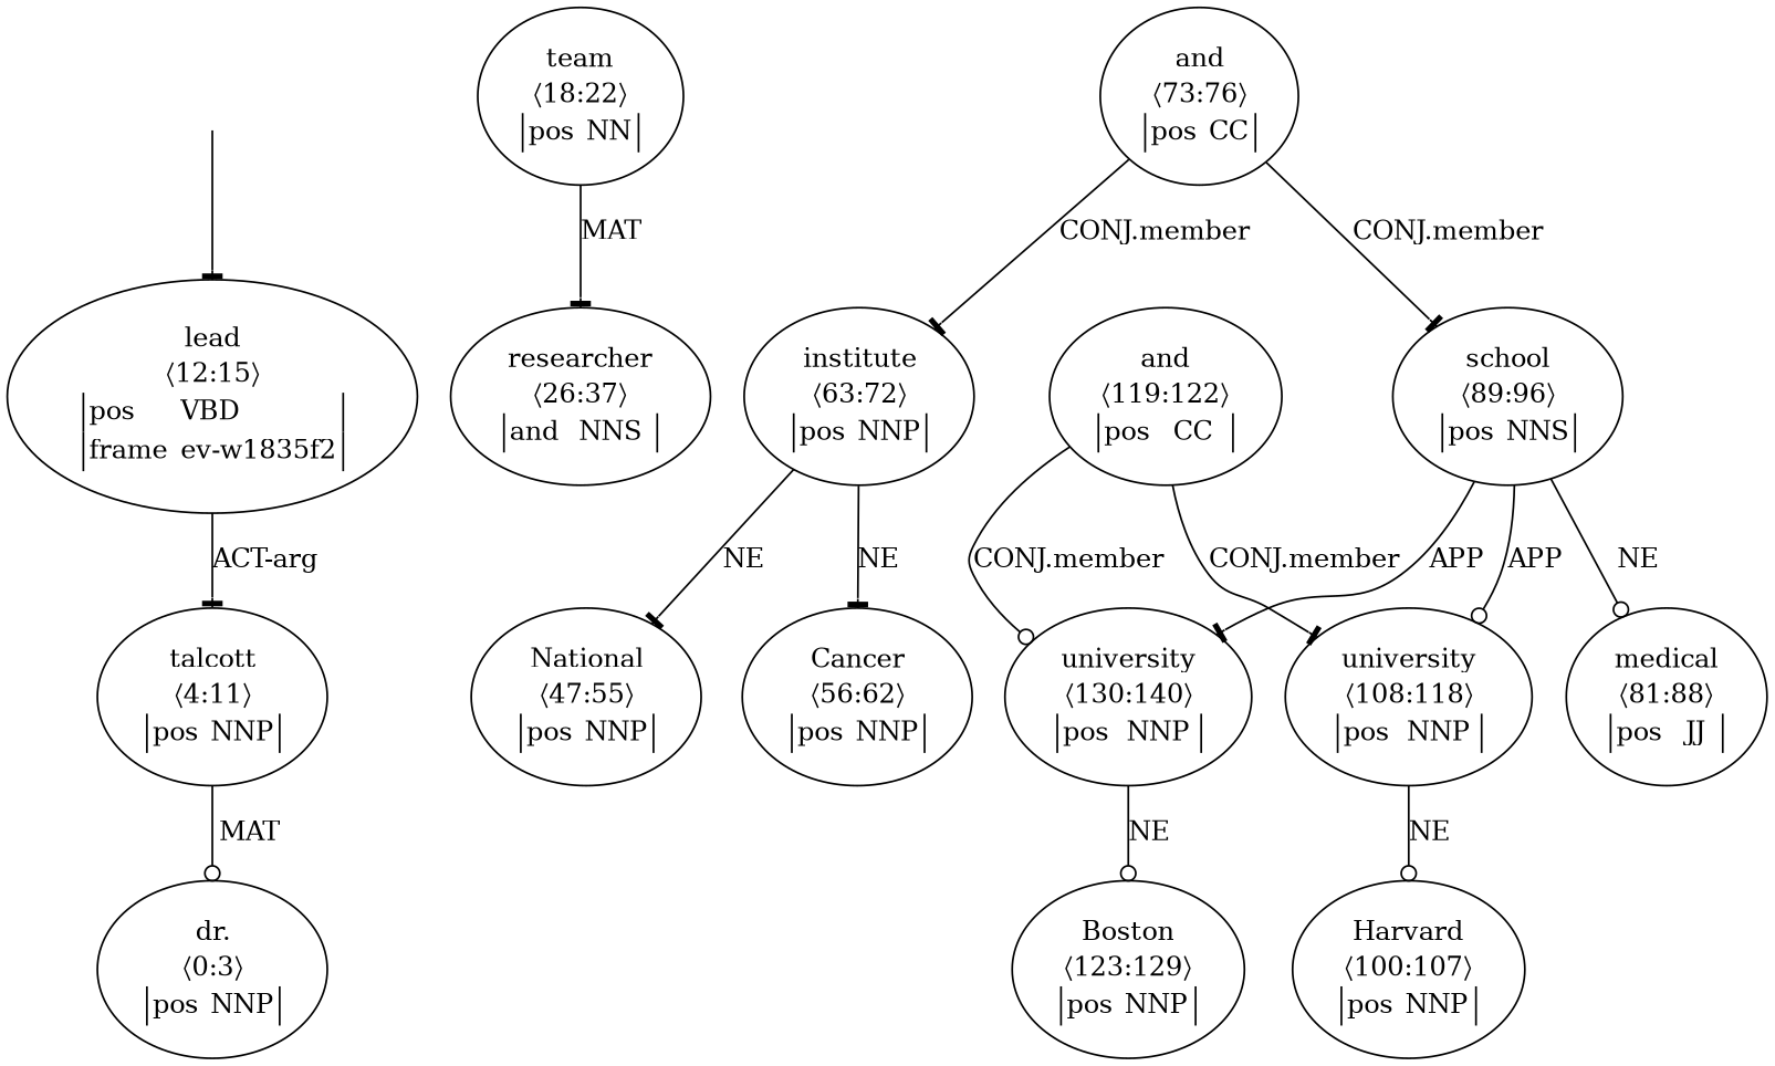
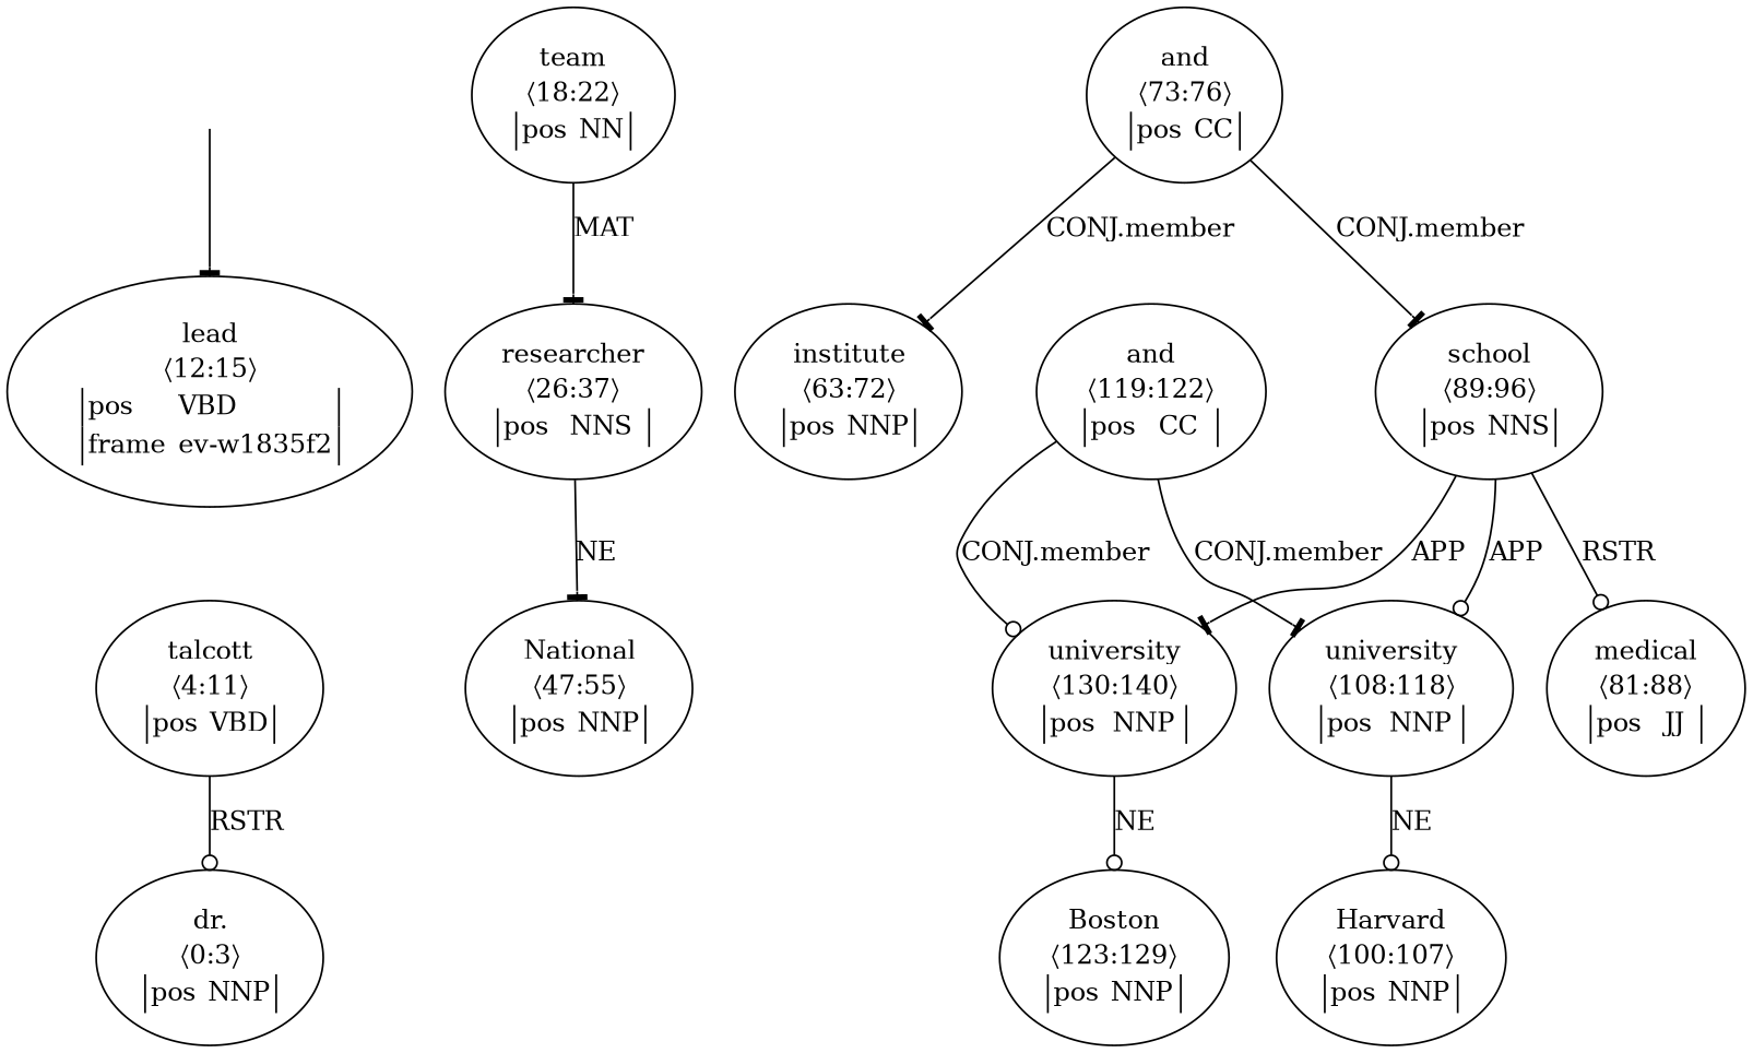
  digraph {
    edge [arrowhead=tee]
    top [style=invis]
    n2 [label=<<table align="center" border="0" cellspacing="0"><tr><td colspan="2">lead</td></tr><tr><td colspan="2">〈12:15〉</td></tr><tr><td sides="l" border="1" align="left">pos</td><td sides="r" border="1" align="left">VBD</td></tr><tr><td sides="l" border="1" align="left">frame</td><td sides="r" border="1" align="left">ev-w1835f2</td></tr></table>>]
-   n3 [label=<<table align="center" border="0" cellspacing="0"><tr><td colspan="2">talcott</td></tr><tr><td colspan="2">〈4:11〉</td></tr><tr><td sides="l" border="1" align="left">pos</td><td sides="r" border="1" align="left">NNP</td></tr></table>>]
+   n3 [label=<<table align="center" border="0" cellspacing="0"><tr><td colspan="2">talcott</td></tr><tr><td colspan="2">〈4:11〉</td></tr><tr><td sides="l" border="1" align="left">pos</td><td sides="r" border="1" align="left">VBD</td></tr></table>>]
    n4 [label=<<table align="center" border="0" cellspacing="0"><tr><td colspan="2">dr.</td></tr><tr><td colspan="2">〈0:3〉</td></tr><tr><td sides="l" border="1" align="left">pos</td><td sides="r" border="1" align="left">NNP</td></tr></table>>]
    n5 [label=<<table align="center" border="0" cellspacing="0"><tr><td colspan="2">team</td></tr><tr><td colspan="2">〈18:22〉</td></tr><tr><td sides="l" border="1" align="left">pos</td><td sides="r" border="1" align="left">NN</td></tr></table>>]
-   n6 [label=<<table align="center" border="0" cellspacing="0"><tr><td colspan="2">researcher</td></tr><tr><td colspan="2">〈26:37〉</td></tr><tr><td sides="l" border="1" align="left">and</td><td sides="r" border="1" align="left">NNS</td></tr></table>>]
+   n6 [label=<<table align="center" border="0" cellspacing="0"><tr><td colspan="2">researcher</td></tr><tr><td colspan="2">〈26:37〉</td></tr><tr><td sides="l" border="1" align="left">pos</td><td sides="r" border="1" align="left">NNS</td></tr></table>>]
    n7 [label=<<table align="center" border="0" cellspacing="0"><tr><td colspan="2">institute</td></tr><tr><td colspan="2">〈63:72〉</td></tr><tr><td sides="l" border="1" align="left">pos</td><td sides="r" border="1" align="left">NNP</td></tr></table>>]
    n8 [label=<<table align="center" border="0" cellspacing="0"><tr><td colspan="2">National</td></tr><tr><td colspan="2">〈47:55〉</td></tr><tr><td sides="l" border="1" align="left">pos</td><td sides="r" border="1" align="left">NNP</td></tr></table>>]
-   n9 [label=<<table align="center" border="0" cellspacing="0"><tr><td colspan="2">Cancer</td></tr><tr><td colspan="2">〈56:62〉</td></tr><tr><td sides="l" border="1" align="left">pos</td><td sides="r" border="1" align="left">NNP</td></tr></table>>]
    n10 [label=<<table align="center" border="0" cellspacing="0"><tr><td colspan="2">school</td></tr><tr><td colspan="2">〈89:96〉</td></tr><tr><td sides="l" border="1" align="left">pos</td><td sides="r" border="1" align="left">NNS</td></tr></table>>]
    n11 [label=<<table align="center" border="0" cellspacing="0"><tr><td colspan="2">medical</td></tr><tr><td colspan="2">〈81:88〉</td></tr><tr><td sides="l" border="1" align="left">pos</td><td sides="r" border="1" align="left">JJ</td></tr></table>>]
    n12 [label=<<table align="center" border="0" cellspacing="0"><tr><td colspan="2">university</td></tr><tr><td colspan="2">〈108:118〉</td></tr><tr><td sides="l" border="1" align="left">pos</td><td sides="r" border="1" align="left">NNP</td></tr></table>>]
    n13 [label=<<table align="center" border="0" cellspacing="0"><tr><td colspan="2">university</td></tr><tr><td colspan="2">〈130:140〉</td></tr><tr><td sides="l" border="1" align="left">pos</td><td sides="r" border="1" align="left">NNP</td></tr></table>>]
    n14 [label=<<table align="center" border="0" cellspacing="0"><tr><td colspan="2">and</td></tr><tr><td colspan="2">〈73:76〉</td></tr><tr><td sides="l" border="1" align="left">pos</td><td sides="r" border="1" align="left">CC</td></tr></table>>]
    n15 [label=<<table align="center" border="0" cellspacing="0"><tr><td colspan="2">Harvard</td></tr><tr><td colspan="2">〈100:107〉</td></tr><tr><td sides="l" border="1" align="left">pos</td><td sides="r" border="1" align="left">NNP</td></tr></table>>]
    n16 [label=<<table align="center" border="0" cellspacing="0"><tr><td colspan="2">Boston</td></tr><tr><td colspan="2">〈123:129〉</td></tr><tr><td sides="l" border="1" align="left">pos</td><td sides="r" border="1" align="left">NNP</td></tr></table>>]
    n17 [label=<<table align="center" border="0" cellspacing="0"><tr><td colspan="2">and</td></tr><tr><td colspan="2">〈119:122〉</td></tr><tr><td sides="l" border="1" align="left">pos</td><td sides="r" border="1" align="left">CC</td></tr></table>>]
    top -> n2
-   n2 -> n3 [label="ACT-arg"]
-   n3 -> n4 [arrowhead=odot label=MAT]
+   n3 -> n4 [arrowhead=odot label=RSTR]
    n5 -> n6 [label=MAT]
-   n7 -> n8 [label=NE]
-   n7 -> n9 [label=NE]
-   n10 -> n11 [arrowhead=odot label=NE]
+   n6 -> n8 [label=NE]
+   n10 -> n11 [arrowhead=odot label=RSTR]
    n10 -> n12 [arrowhead=odot label=APP]
    n10 -> n13 [label=APP]
    n12 -> n15 [arrowhead=odot label=NE]
    n13 -> n16 [arrowhead=odot label=NE]
    n14 -> n7 [label="CONJ.member"]
    n14 -> n10 [label="CONJ.member"]
    n17 -> n12 [label="CONJ.member"]
    n17 -> n13 [arrowhead=odot label="CONJ.member"]
  }
